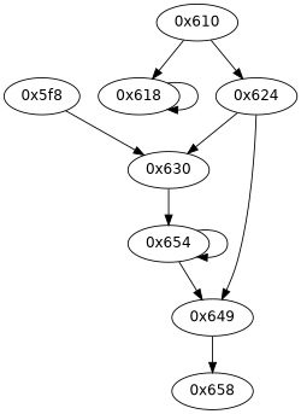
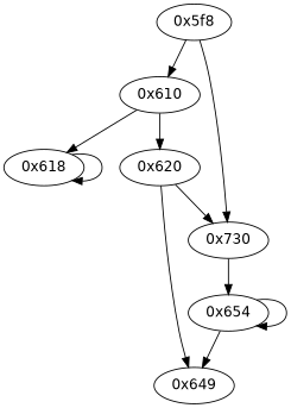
  digraph {
    fontname="DejaVu Sans"
    node [fontname="DejaVu Sans" opcode="[u'ldrb', u'cmp', u'b']"]
    edge [fontname="DejaVu Sans"]
-   "0x658" [opcode="[u'mov', u'pop']"]
    "0x610" [opcode="[u'ldm', u'sub']"]
    "0x618"
-   "0x624"
+   "0x624" [label="0x620"]
    n5 [label="0x649" opcode="[u'mov', u'strb', u'ldr', u'add', u'bl']"]
-   "0x630" [opcode="[u'add']"]
+   "0x630" [opcode="[u'add']" label="0x730"]
    n7 [label="0x654" opcode="[u'strb', u'ldrb', u'cmp', u'b']"]
    "0x5f8" [opcode="[u'push', u'add', u'mov', u'mov', u'cmp', u'b']"]
    "0x610" -> "0x618"
    "0x610" -> "0x624"
    "0x618" -> "0x618"
    "0x624" -> n5
    "0x624" -> "0x630"
-   n5 -> "0x658"
    "0x630" -> n7
    n7 -> n5
    n7 -> n7
+   "0x5f8" -> "0x610"
    "0x5f8" -> "0x630"
  }
